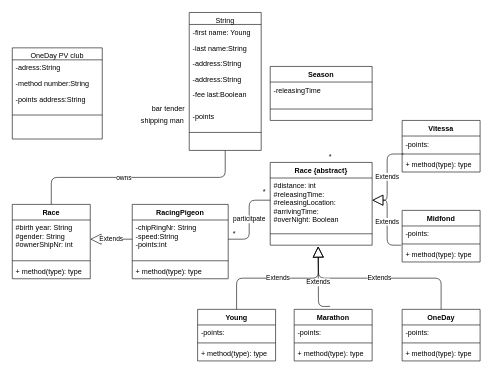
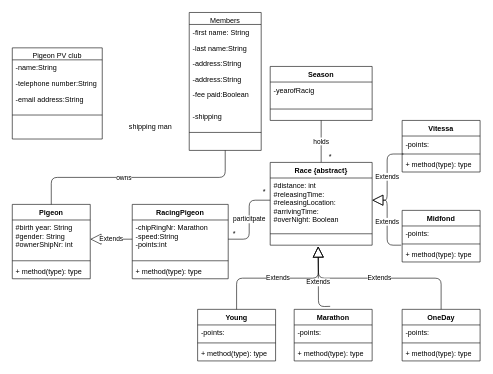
  <mxCell id="0" />
  <mxCell id="1" parent="0" />
- <mxCell id="2" value="Race" style="swimlane;fontStyle=1;align=center;verticalAlign=top;childLayout=stackLayout;horizontal=1;startSize=26;horizontalStack=0;resizeParent=1;resizeParentMax=0;resizeLast=0;collapsible=1;marginBottom=0;" parent="1" vertex="1"><mxGeometry x="20" y="340" width="130" height="124" as="geometry"><mxRectangle x="40" y="410" width="70" height="26" as="alternateBounds" /></mxGeometry></mxCell>
+ <mxCell id="2" value="Pigeon" style="swimlane;fontStyle=1;align=center;verticalAlign=top;childLayout=stackLayout;horizontal=1;startSize=26;horizontalStack=0;resizeParent=1;resizeParentMax=0;resizeLast=0;collapsible=1;marginBottom=0;" parent="1" vertex="1"><mxGeometry x="20" y="340" width="130" height="124" as="geometry"><mxRectangle x="40" y="410" width="70" height="26" as="alternateBounds" /></mxGeometry></mxCell>
  <mxCell id="3" value="#birth year: String&#10;#gender: String&#10;#ownerShipNr: int&#10;" style="text;strokeColor=none;fillColor=none;align=left;verticalAlign=top;spacingLeft=4;spacingRight=4;overflow=hidden;rotatable=0;points=[[0,0.5],[1,0.5]];portConstraint=eastwest;" parent="2" vertex="1"><mxGeometry y="26" width="130" height="64" as="geometry" /></mxCell>
  <mxCell id="4" value="" style="line;strokeWidth=1;fillColor=none;align=left;verticalAlign=middle;spacingTop=-1;spacingLeft=3;spacingRight=3;rotatable=0;labelPosition=right;points=[];portConstraint=eastwest;" parent="2" vertex="1"><mxGeometry y="90" width="130" height="8" as="geometry" /></mxCell>
  <mxCell id="5" value="+ method(type): type" style="text;strokeColor=none;fillColor=none;align=left;verticalAlign=top;spacingLeft=4;spacingRight=4;overflow=hidden;rotatable=0;points=[[0,0.5],[1,0.5]];portConstraint=eastwest;" parent="2" vertex="1"><mxGeometry y="98" width="130" height="26" as="geometry" /></mxCell>
  <mxCell id="6" value="" style="endArrow=none;html=1;exitX=0.5;exitY=0;exitDx=0;exitDy=0;entryX=0.5;entryY=1;entryDx=0;entryDy=0;edgeStyle=orthogonalEdgeStyle;" parent="1" source="2" target="53" edge="1"><mxGeometry width="50" height="50" relative="1" as="geometry"><mxPoint x="360" y="330" as="sourcePoint" /><mxPoint x="410" y="280" as="targetPoint" /></mxGeometry></mxCell>
  <mxCell id="7" value="owns" style="edgeLabel;html=1;align=center;verticalAlign=middle;resizable=0;points=[];" parent="6" vertex="1" connectable="0"><mxGeometry x="-0.131" relative="1" as="geometry"><mxPoint as="offset" /></mxGeometry></mxCell>
- <mxCell id="8" value="OneDay PV club" style="swimlane;fontStyle=0;align=center;verticalAlign=top;childLayout=stackLayout;horizontal=1;startSize=20;horizontalStack=0;resizeParent=1;resizeLast=0;collapsible=1;marginBottom=0;rounded=0;shadow=0;strokeWidth=1;" parent="1" vertex="1"><mxGeometry x="20" y="79" width="150" height="152" as="geometry"><mxRectangle x="550" y="140" width="160" height="26" as="alternateBounds" /></mxGeometry></mxCell>
- <mxCell id="9" value="-adress:String" style="text;align=left;verticalAlign=top;spacingLeft=4;spacingRight=4;overflow=hidden;rotatable=0;points=[[0,0.5],[1,0.5]];portConstraint=eastwest;" parent="8" vertex="1"><mxGeometry y="20" width="150" height="26" as="geometry" /></mxCell>
- <mxCell id="10" value="-method number:String&#10;" style="text;align=left;verticalAlign=top;spacingLeft=4;spacingRight=4;overflow=hidden;rotatable=0;points=[[0,0.5],[1,0.5]];portConstraint=eastwest;rounded=0;shadow=0;html=0;" parent="8" vertex="1"><mxGeometry y="46" width="150" height="26" as="geometry" /></mxCell>
- <mxCell id="11" value="-points address:String" style="text;align=left;verticalAlign=top;spacingLeft=4;spacingRight=4;overflow=hidden;rotatable=0;points=[[0,0.5],[1,0.5]];portConstraint=eastwest;rounded=0;shadow=0;html=0;" parent="8" vertex="1"><mxGeometry y="72" width="150" height="36" as="geometry" /></mxCell>
+ <mxCell id="8" value="Pigeon PV club" style="swimlane;fontStyle=0;align=center;verticalAlign=top;childLayout=stackLayout;horizontal=1;startSize=20;horizontalStack=0;resizeParent=1;resizeLast=0;collapsible=1;marginBottom=0;rounded=0;shadow=0;strokeWidth=1;" parent="1" vertex="1"><mxGeometry x="20" y="79" width="150" height="152" as="geometry"><mxRectangle x="550" y="140" width="160" height="26" as="alternateBounds" /></mxGeometry></mxCell>
+ <mxCell id="9" value="-name:String" style="text;align=left;verticalAlign=top;spacingLeft=4;spacingRight=4;overflow=hidden;rotatable=0;points=[[0,0.5],[1,0.5]];portConstraint=eastwest;" parent="8" vertex="1"><mxGeometry y="20" width="150" height="26" as="geometry" /></mxCell>
+ <mxCell id="10" value="-telephone number:String&#10;" style="text;align=left;verticalAlign=top;spacingLeft=4;spacingRight=4;overflow=hidden;rotatable=0;points=[[0,0.5],[1,0.5]];portConstraint=eastwest;rounded=0;shadow=0;html=0;" parent="8" vertex="1"><mxGeometry y="46" width="150" height="26" as="geometry" /></mxCell>
+ <mxCell id="11" value="-email address:String" style="text;align=left;verticalAlign=top;spacingLeft=4;spacingRight=4;overflow=hidden;rotatable=0;points=[[0,0.5],[1,0.5]];portConstraint=eastwest;rounded=0;shadow=0;html=0;" parent="8" vertex="1"><mxGeometry y="72" width="150" height="36" as="geometry" /></mxCell>
  <mxCell id="12" value="" style="line;html=1;strokeWidth=1;align=left;verticalAlign=middle;spacingTop=-1;spacingLeft=3;spacingRight=3;rotatable=0;labelPosition=right;points=[];portConstraint=eastwest;" parent="8" vertex="1"><mxGeometry y="108" width="150" height="8" as="geometry" /></mxCell>
  <mxCell id="13" value="Extends" style="endArrow=block;endSize=16;endFill=0;html=1;exitX=0;exitY=0.5;exitDx=0;exitDy=0;entryX=1;entryY=0.5;entryDx=0;entryDy=0;" parent="1" source="48" target="3" edge="1"><mxGeometry width="160" relative="1" as="geometry"><mxPoint x="300" y="310" as="sourcePoint" /><mxPoint x="460" y="310" as="targetPoint" /></mxGeometry></mxCell>
+ <mxCell id="14" value="holds" style="endArrow=none;html=1;exitX=0.5;exitY=0;exitDx=0;exitDy=0;entryX=0.5;entryY=1;entryDx=0;entryDy=0;" parent="1" source="35" target="38" edge="1"><mxGeometry width="50" height="50" relative="1" as="geometry"><mxPoint x="420" y="30" as="sourcePoint" /><mxPoint x="470" y="-20" as="targetPoint" /></mxGeometry></mxCell>
  <mxCell id="15" value="Vitessa" style="swimlane;fontStyle=1;align=center;verticalAlign=top;childLayout=stackLayout;horizontal=1;startSize=26;horizontalStack=0;resizeParent=1;resizeParentMax=0;resizeLast=0;collapsible=1;marginBottom=0;" parent="1" vertex="1"><mxGeometry x="670" y="200" width="130" height="86" as="geometry" /></mxCell>
  <mxCell id="16" value="-points:" style="text;strokeColor=none;fillColor=none;align=left;verticalAlign=top;spacingLeft=4;spacingRight=4;overflow=hidden;rotatable=0;points=[[0,0.5],[1,0.5]];portConstraint=eastwest;" parent="15" vertex="1"><mxGeometry y="26" width="130" height="26" as="geometry" /></mxCell>
  <mxCell id="17" value="" style="line;strokeWidth=1;fillColor=none;align=left;verticalAlign=middle;spacingTop=-1;spacingLeft=3;spacingRight=3;rotatable=0;labelPosition=right;points=[];portConstraint=eastwest;" parent="15" vertex="1"><mxGeometry y="52" width="130" height="8" as="geometry" /></mxCell>
  <mxCell id="18" value="+ method(type): type" style="text;strokeColor=none;fillColor=none;align=left;verticalAlign=top;spacingLeft=4;spacingRight=4;overflow=hidden;rotatable=0;points=[[0,0.5],[1,0.5]];portConstraint=eastwest;" parent="15" vertex="1"><mxGeometry y="60" width="130" height="26" as="geometry" /></mxCell>
  <mxCell id="19" value="OneDay" style="swimlane;fontStyle=1;align=center;verticalAlign=top;childLayout=stackLayout;horizontal=1;startSize=26;horizontalStack=0;resizeParent=1;resizeParentMax=0;resizeLast=0;collapsible=1;marginBottom=0;" parent="1" vertex="1"><mxGeometry x="670" y="515" width="130" height="86" as="geometry" /></mxCell>
  <mxCell id="20" value="-points:" style="text;strokeColor=none;fillColor=none;align=left;verticalAlign=top;spacingLeft=4;spacingRight=4;overflow=hidden;rotatable=0;points=[[0,0.5],[1,0.5]];portConstraint=eastwest;" parent="19" vertex="1"><mxGeometry y="26" width="130" height="26" as="geometry" /></mxCell>
  <mxCell id="21" value="" style="line;strokeWidth=1;fillColor=none;align=left;verticalAlign=middle;spacingTop=-1;spacingLeft=3;spacingRight=3;rotatable=0;labelPosition=right;points=[];portConstraint=eastwest;" parent="19" vertex="1"><mxGeometry y="52" width="130" height="8" as="geometry" /></mxCell>
  <mxCell id="22" value="+ method(type): type" style="text;strokeColor=none;fillColor=none;align=left;verticalAlign=top;spacingLeft=4;spacingRight=4;overflow=hidden;rotatable=0;points=[[0,0.5],[1,0.5]];portConstraint=eastwest;" parent="19" vertex="1"><mxGeometry y="60" width="130" height="26" as="geometry" /></mxCell>
  <mxCell id="23" value="Midfond" style="swimlane;fontStyle=1;align=center;verticalAlign=top;childLayout=stackLayout;horizontal=1;startSize=26;horizontalStack=0;resizeParent=1;resizeParentMax=0;resizeLast=0;collapsible=1;marginBottom=0;" parent="1" vertex="1"><mxGeometry x="670" y="350" width="130" height="86" as="geometry" /></mxCell>
  <mxCell id="24" value="-points:" style="text;strokeColor=none;fillColor=none;align=left;verticalAlign=top;spacingLeft=4;spacingRight=4;overflow=hidden;rotatable=0;points=[[0,0.5],[1,0.5]];portConstraint=eastwest;" parent="23" vertex="1"><mxGeometry y="26" width="130" height="26" as="geometry" /></mxCell>
  <mxCell id="25" value="" style="line;strokeWidth=1;fillColor=none;align=left;verticalAlign=middle;spacingTop=-1;spacingLeft=3;spacingRight=3;rotatable=0;labelPosition=right;points=[];portConstraint=eastwest;" parent="23" vertex="1"><mxGeometry y="52" width="130" height="8" as="geometry" /></mxCell>
  <mxCell id="26" value="+ method(type): type" style="text;strokeColor=none;fillColor=none;align=left;verticalAlign=top;spacingLeft=4;spacingRight=4;overflow=hidden;rotatable=0;points=[[0,0.5],[1,0.5]];portConstraint=eastwest;" parent="23" vertex="1"><mxGeometry y="60" width="130" height="26" as="geometry" /></mxCell>
  <mxCell id="27" value="Marathon" style="swimlane;fontStyle=1;align=center;verticalAlign=top;childLayout=stackLayout;horizontal=1;startSize=26;horizontalStack=0;resizeParent=1;resizeParentMax=0;resizeLast=0;collapsible=1;marginBottom=0;" parent="1" vertex="1"><mxGeometry x="490" y="515" width="130" height="86" as="geometry" /></mxCell>
  <mxCell id="28" value="-points:" style="text;strokeColor=none;fillColor=none;align=left;verticalAlign=top;spacingLeft=4;spacingRight=4;overflow=hidden;rotatable=0;points=[[0,0.5],[1,0.5]];portConstraint=eastwest;" parent="27" vertex="1"><mxGeometry y="26" width="130" height="26" as="geometry" /></mxCell>
  <mxCell id="29" value="" style="line;strokeWidth=1;fillColor=none;align=left;verticalAlign=middle;spacingTop=-1;spacingLeft=3;spacingRight=3;rotatable=0;labelPosition=right;points=[];portConstraint=eastwest;" parent="27" vertex="1"><mxGeometry y="52" width="130" height="8" as="geometry" /></mxCell>
  <mxCell id="30" value="+ method(type): type" style="text;strokeColor=none;fillColor=none;align=left;verticalAlign=top;spacingLeft=4;spacingRight=4;overflow=hidden;rotatable=0;points=[[0,0.5],[1,0.5]];portConstraint=eastwest;" parent="27" vertex="1"><mxGeometry y="60" width="130" height="26" as="geometry" /></mxCell>
  <mxCell id="31" value="Young" style="swimlane;fontStyle=1;align=center;verticalAlign=top;childLayout=stackLayout;horizontal=1;startSize=26;horizontalStack=0;resizeParent=1;resizeParentMax=0;resizeLast=0;collapsible=1;marginBottom=0;" parent="1" vertex="1"><mxGeometry x="329" y="515" width="130" height="86" as="geometry" /></mxCell>
  <mxCell id="32" value="-points:" style="text;strokeColor=none;fillColor=none;align=left;verticalAlign=top;spacingLeft=4;spacingRight=4;overflow=hidden;rotatable=0;points=[[0,0.5],[1,0.5]];portConstraint=eastwest;" parent="31" vertex="1"><mxGeometry y="26" width="130" height="26" as="geometry" /></mxCell>
  <mxCell id="33" value="" style="line;strokeWidth=1;fillColor=none;align=left;verticalAlign=middle;spacingTop=-1;spacingLeft=3;spacingRight=3;rotatable=0;labelPosition=right;points=[];portConstraint=eastwest;" parent="31" vertex="1"><mxGeometry y="52" width="130" height="8" as="geometry" /></mxCell>
  <mxCell id="34" value="+ method(type): type" style="text;strokeColor=none;fillColor=none;align=left;verticalAlign=top;spacingLeft=4;spacingRight=4;overflow=hidden;rotatable=0;points=[[0,0.5],[1,0.5]];portConstraint=eastwest;" parent="31" vertex="1"><mxGeometry y="60" width="130" height="26" as="geometry" /></mxCell>
  <mxCell id="35" value="Race {abstract}" style="swimlane;fontStyle=1;align=center;verticalAlign=top;childLayout=stackLayout;horizontal=1;startSize=26;horizontalStack=0;resizeParent=1;resizeParentMax=0;resizeLast=0;collapsible=1;marginBottom=0;" parent="1" vertex="1"><mxGeometry x="450" y="270" width="170" height="138" as="geometry" /></mxCell>
  <mxCell id="36" value="#distance: int&#10;#releasingTime: &#10;#releasingLocation:&#10;#arrivingTime:&#10;#overNight: Boolean&#10;" style="text;strokeColor=none;fillColor=none;align=left;verticalAlign=top;spacingLeft=4;spacingRight=4;overflow=hidden;rotatable=0;points=[[0,0.5],[1,0.5]];portConstraint=eastwest;" parent="35" vertex="1"><mxGeometry y="26" width="170" height="74" as="geometry" /></mxCell>
  <mxCell id="37" value="" style="line;strokeWidth=1;fillColor=none;align=left;verticalAlign=middle;spacingTop=-1;spacingLeft=3;spacingRight=3;rotatable=0;labelPosition=right;points=[];portConstraint=eastwest;" parent="35" vertex="1"><mxGeometry y="100" width="170" height="38" as="geometry" /></mxCell>
  <mxCell id="38" value="Season" style="swimlane;fontStyle=1;align=center;verticalAlign=top;childLayout=stackLayout;horizontal=1;startSize=26;horizontalStack=0;resizeParent=1;resizeParentMax=0;resizeLast=0;collapsible=1;marginBottom=0;" parent="1" vertex="1"><mxGeometry x="450" y="110" width="170" height="90" as="geometry" /></mxCell>
- <mxCell id="39" value="-releasingTime" style="text;strokeColor=none;fillColor=none;align=left;verticalAlign=top;spacingLeft=4;spacingRight=4;overflow=hidden;rotatable=0;points=[[0,0.5],[1,0.5]];portConstraint=eastwest;" parent="38" vertex="1"><mxGeometry y="26" width="170" height="26" as="geometry" /></mxCell>
+ <mxCell id="39" value="-yearofRacig" style="text;strokeColor=none;fillColor=none;align=left;verticalAlign=top;spacingLeft=4;spacingRight=4;overflow=hidden;rotatable=0;points=[[0,0.5],[1,0.5]];portConstraint=eastwest;" parent="38" vertex="1"><mxGeometry y="26" width="170" height="26" as="geometry" /></mxCell>
  <mxCell id="40" value="" style="line;strokeWidth=1;fillColor=none;align=left;verticalAlign=middle;spacingTop=-1;spacingLeft=3;spacingRight=3;rotatable=0;labelPosition=right;points=[];portConstraint=eastwest;" parent="38" vertex="1"><mxGeometry y="52" width="170" height="38" as="geometry" /></mxCell>
  <mxCell id="41" value="Extends" style="endArrow=block;endSize=16;endFill=0;html=1;exitX=0.018;exitY=-0.154;exitDx=0;exitDy=0;exitPerimeter=0;entryX=1;entryY=0.5;entryDx=0;entryDy=0;edgeStyle=orthogonalEdgeStyle;" parent="1" source="18" target="36" edge="1"><mxGeometry width="160" relative="1" as="geometry"><mxPoint x="370" y="410" as="sourcePoint" /><mxPoint x="530" y="410" as="targetPoint" /></mxGeometry></mxCell>
  <mxCell id="42" value="Extends" style="endArrow=block;endSize=16;endFill=0;html=1;exitX=-0.012;exitY=1.231;exitDx=0;exitDy=0;exitPerimeter=0;entryX=1;entryY=0.5;entryDx=0;entryDy=0;edgeStyle=orthogonalEdgeStyle;" parent="1" source="24" target="36" edge="1"><mxGeometry width="160" relative="1" as="geometry"><mxPoint x="370" y="410" as="sourcePoint" /><mxPoint x="530" y="410" as="targetPoint" /></mxGeometry></mxCell>
  <mxCell id="43" value="Extends" style="endArrow=block;endSize=16;endFill=0;html=1;exitX=0.5;exitY=0;exitDx=0;exitDy=0;edgeStyle=orthogonalEdgeStyle;" parent="1" source="19" edge="1"><mxGeometry width="160" relative="1" as="geometry"><mxPoint x="370" y="410" as="sourcePoint" /><mxPoint x="530" y="410" as="targetPoint" /></mxGeometry></mxCell>
  <mxCell id="44" value="Extends" style="endArrow=block;endSize=16;endFill=0;html=1;edgeStyle=orthogonalEdgeStyle;" parent="1" edge="1"><mxGeometry width="160" relative="1" as="geometry"><mxPoint x="550" y="510" as="sourcePoint" /><mxPoint x="530" y="410" as="targetPoint" /></mxGeometry></mxCell>
  <mxCell id="45" value="Extends" style="endArrow=block;endSize=16;endFill=0;html=1;exitX=0.5;exitY=0;exitDx=0;exitDy=0;edgeStyle=orthogonalEdgeStyle;" parent="1" source="31" edge="1"><mxGeometry width="160" relative="1" as="geometry"><mxPoint x="390" y="510" as="sourcePoint" /><mxPoint x="530" y="410" as="targetPoint" /></mxGeometry></mxCell>
  <mxCell id="46" value="particitpate&lt;br&gt;" style="endArrow=none;html=1;exitX=1;exitY=0.5;exitDx=0;exitDy=0;entryX=0;entryY=0.5;entryDx=0;entryDy=0;edgeStyle=orthogonalEdgeStyle;" parent="1" source="48" target="36" edge="1"><mxGeometry width="50" height="50" relative="1" as="geometry"><mxPoint x="450" y="310" as="sourcePoint" /><mxPoint x="500" y="260" as="targetPoint" /></mxGeometry></mxCell>
  <mxCell id="47" value="RacingPigeon" style="swimlane;fontStyle=1;align=center;verticalAlign=top;childLayout=stackLayout;horizontal=1;startSize=26;horizontalStack=0;resizeParent=1;resizeParentMax=0;resizeLast=0;collapsible=1;marginBottom=0;" parent="1" vertex="1"><mxGeometry x="220" y="340" width="160" height="124" as="geometry" /></mxCell>
- <mxCell id="48" value="-chipRingNr: String&#10;-speed:String&#10;-points:int" style="text;strokeColor=none;fillColor=none;align=left;verticalAlign=top;spacingLeft=4;spacingRight=4;overflow=hidden;rotatable=0;points=[[0,0.5],[1,0.5]];portConstraint=eastwest;" parent="47" vertex="1"><mxGeometry y="26" width="160" height="64" as="geometry" /></mxCell>
+ <mxCell id="48" value="-chipRingNr: Marathon&#10;-speed:String&#10;-points:int" style="text;strokeColor=none;fillColor=none;align=left;verticalAlign=top;spacingLeft=4;spacingRight=4;overflow=hidden;rotatable=0;points=[[0,0.5],[1,0.5]];portConstraint=eastwest;" parent="47" vertex="1"><mxGeometry y="26" width="160" height="64" as="geometry" /></mxCell>
  <mxCell id="49" value="" style="line;strokeWidth=1;fillColor=none;align=left;verticalAlign=middle;spacingTop=-1;spacingLeft=3;spacingRight=3;rotatable=0;labelPosition=right;points=[];portConstraint=eastwest;" parent="47" vertex="1"><mxGeometry y="90" width="160" height="8" as="geometry" /></mxCell>
  <mxCell id="50" value="+ method(type): type" style="text;strokeColor=none;fillColor=none;align=left;verticalAlign=top;spacingLeft=4;spacingRight=4;overflow=hidden;rotatable=0;points=[[0,0.5],[1,0.5]];portConstraint=eastwest;" parent="47" vertex="1"><mxGeometry y="98" width="160" height="26" as="geometry" /></mxCell>
- <mxCell id="51" value="bar tender&lt;br&gt;" style="text;html=1;align=center;verticalAlign=middle;resizable=0;points=[];autosize=1;" vertex="1" parent="1"><mxGeometry x="245" y="170" width="70" height="20" as="geometry" /></mxCell>
- <mxCell id="52" value="shipping man&lt;br&gt;" style="text;html=1;align=center;verticalAlign=middle;resizable=0;points=[];autosize=1;" vertex="1" parent="1"><mxGeometry x="225" y="190" width="90" height="20" as="geometry" /></mxCell>
- <mxCell id="53" value="String" style="swimlane;fontStyle=0;align=center;verticalAlign=top;childLayout=stackLayout;horizontal=1;startSize=20;horizontalStack=0;resizeParent=1;resizeLast=0;collapsible=1;marginBottom=0;rounded=0;shadow=0;strokeWidth=1;" parent="1" vertex="1"><mxGeometry x="315" y="20" width="120" height="230" as="geometry"><mxRectangle x="230" y="90" width="160" height="26" as="alternateBounds" /></mxGeometry></mxCell>
- <mxCell id="54" value="-first name: Young" style="text;align=left;verticalAlign=top;spacingLeft=4;spacingRight=4;overflow=hidden;rotatable=0;points=[[0,0.5],[1,0.5]];portConstraint=eastwest;" parent="53" vertex="1"><mxGeometry y="20" width="120" height="26" as="geometry" /></mxCell>
+ <mxCell id="52" value="shipping man&lt;br&gt;" style="text;html=1;align=center;verticalAlign=middle;resizable=0;points=[];autosize=1;" vertex="1" parent="1"><mxGeometry x="205" y="200" width="90" height="20" as="geometry" /></mxCell>
+ <mxCell id="53" value="Members" style="swimlane;fontStyle=0;align=center;verticalAlign=top;childLayout=stackLayout;horizontal=1;startSize=20;horizontalStack=0;resizeParent=1;resizeLast=0;collapsible=1;marginBottom=0;rounded=0;shadow=0;strokeWidth=1;" parent="1" vertex="1"><mxGeometry x="315" y="20" width="120" height="230" as="geometry"><mxRectangle x="230" y="90" width="160" height="26" as="alternateBounds" /></mxGeometry></mxCell>
+ <mxCell id="54" value="-first name: String" style="text;align=left;verticalAlign=top;spacingLeft=4;spacingRight=4;overflow=hidden;rotatable=0;points=[[0,0.5],[1,0.5]];portConstraint=eastwest;" parent="53" vertex="1"><mxGeometry y="20" width="120" height="26" as="geometry" /></mxCell>
  <mxCell id="55" value="-last name:String" style="text;align=left;verticalAlign=top;spacingLeft=4;spacingRight=4;overflow=hidden;rotatable=0;points=[[0,0.5],[1,0.5]];portConstraint=eastwest;rounded=0;shadow=0;html=0;" parent="53" vertex="1"><mxGeometry y="46" width="120" height="26" as="geometry" /></mxCell>
  <mxCell id="56" value="-address:String" style="text;align=left;verticalAlign=top;spacingLeft=4;spacingRight=4;overflow=hidden;rotatable=0;points=[[0,0.5],[1,0.5]];portConstraint=eastwest;rounded=0;shadow=0;html=0;" parent="53" vertex="1"><mxGeometry y="72" width="120" height="26" as="geometry" /></mxCell>
  <mxCell id="57" value="-address:String" style="text;align=left;verticalAlign=top;spacingLeft=4;spacingRight=4;overflow=hidden;rotatable=0;points=[[0,0.5],[1,0.5]];portConstraint=eastwest;rounded=0;shadow=0;html=0;" parent="53" vertex="1"><mxGeometry y="98" width="120" height="26" as="geometry" /></mxCell>
- <mxCell id="58" value="-fee last:Boolean&#10;" style="text;align=left;verticalAlign=top;spacingLeft=4;spacingRight=4;overflow=hidden;rotatable=0;points=[[0,0.5],[1,0.5]];portConstraint=eastwest;rounded=0;shadow=0;html=0;" parent="53" vertex="1"><mxGeometry y="124" width="120" height="36" as="geometry" /></mxCell>
- <mxCell id="59" value="-points" style="text;align=left;verticalAlign=top;spacingLeft=4;spacingRight=4;overflow=hidden;rotatable=0;points=[[0,0.5],[1,0.5]];portConstraint=eastwest;rounded=0;shadow=0;html=0;" parent="53" vertex="1"><mxGeometry y="160" width="120" height="36" as="geometry" /></mxCell>
+ <mxCell id="58" value="-fee paid:Boolean&#10;" style="text;align=left;verticalAlign=top;spacingLeft=4;spacingRight=4;overflow=hidden;rotatable=0;points=[[0,0.5],[1,0.5]];portConstraint=eastwest;rounded=0;shadow=0;html=0;" parent="53" vertex="1"><mxGeometry y="124" width="120" height="36" as="geometry" /></mxCell>
+ <mxCell id="59" value="-shipping" style="text;align=left;verticalAlign=top;spacingLeft=4;spacingRight=4;overflow=hidden;rotatable=0;points=[[0,0.5],[1,0.5]];portConstraint=eastwest;rounded=0;shadow=0;html=0;" parent="53" vertex="1"><mxGeometry y="160" width="120" height="36" as="geometry" /></mxCell>
  <mxCell id="60" value="" style="line;html=1;strokeWidth=1;align=left;verticalAlign=middle;spacingTop=-1;spacingLeft=3;spacingRight=3;rotatable=0;labelPosition=right;points=[];portConstraint=eastwest;" parent="53" vertex="1"><mxGeometry y="196" width="120" height="8" as="geometry" /></mxCell>
  <mxCell id="61" value="*" style="text;html=1;align=center;verticalAlign=middle;resizable=0;points=[];autosize=1;" vertex="1" parent="1"><mxGeometry x="430" y="310" width="20" height="20" as="geometry" /></mxCell>
  <mxCell id="62" value="*" style="text;html=1;align=center;verticalAlign=middle;resizable=0;points=[];autosize=1;" vertex="1" parent="1"><mxGeometry x="380" y="380" width="20" height="20" as="geometry" /></mxCell>
  <mxCell id="63" value="*" style="text;html=1;align=center;verticalAlign=middle;resizable=0;points=[];autosize=1;" vertex="1" parent="1"><mxGeometry x="540" y="250" width="20" height="20" as="geometry" /></mxCell>
